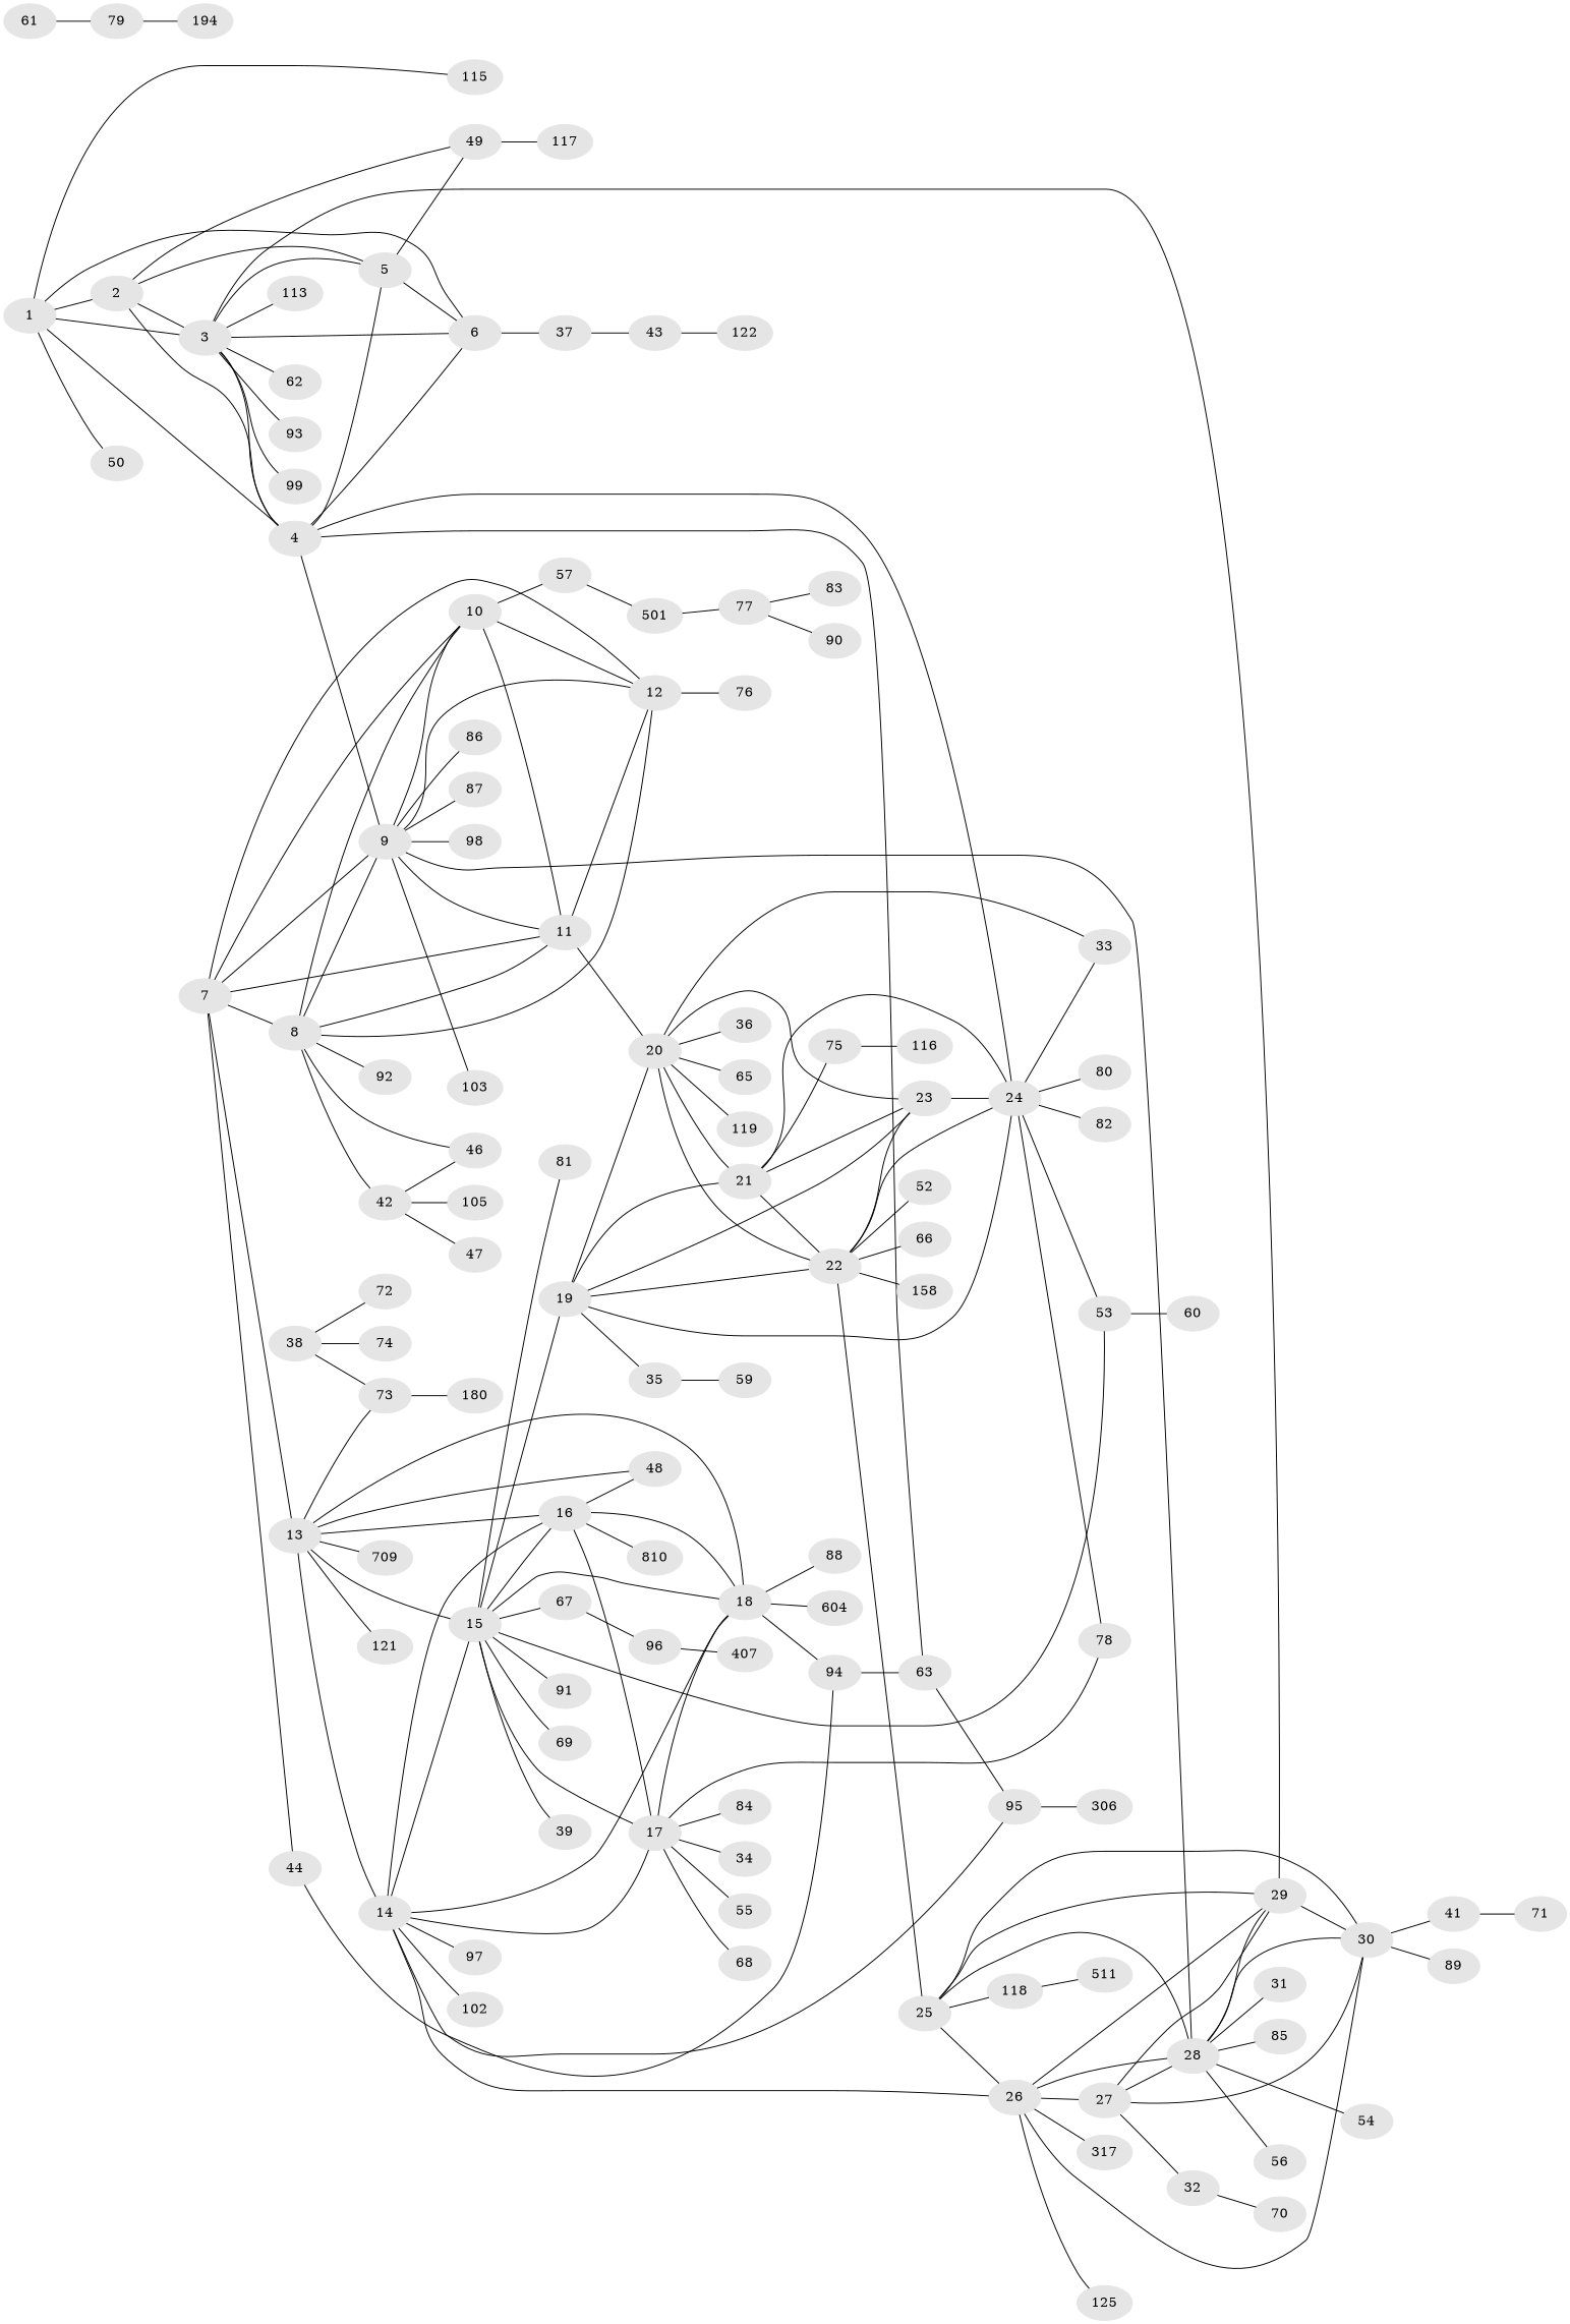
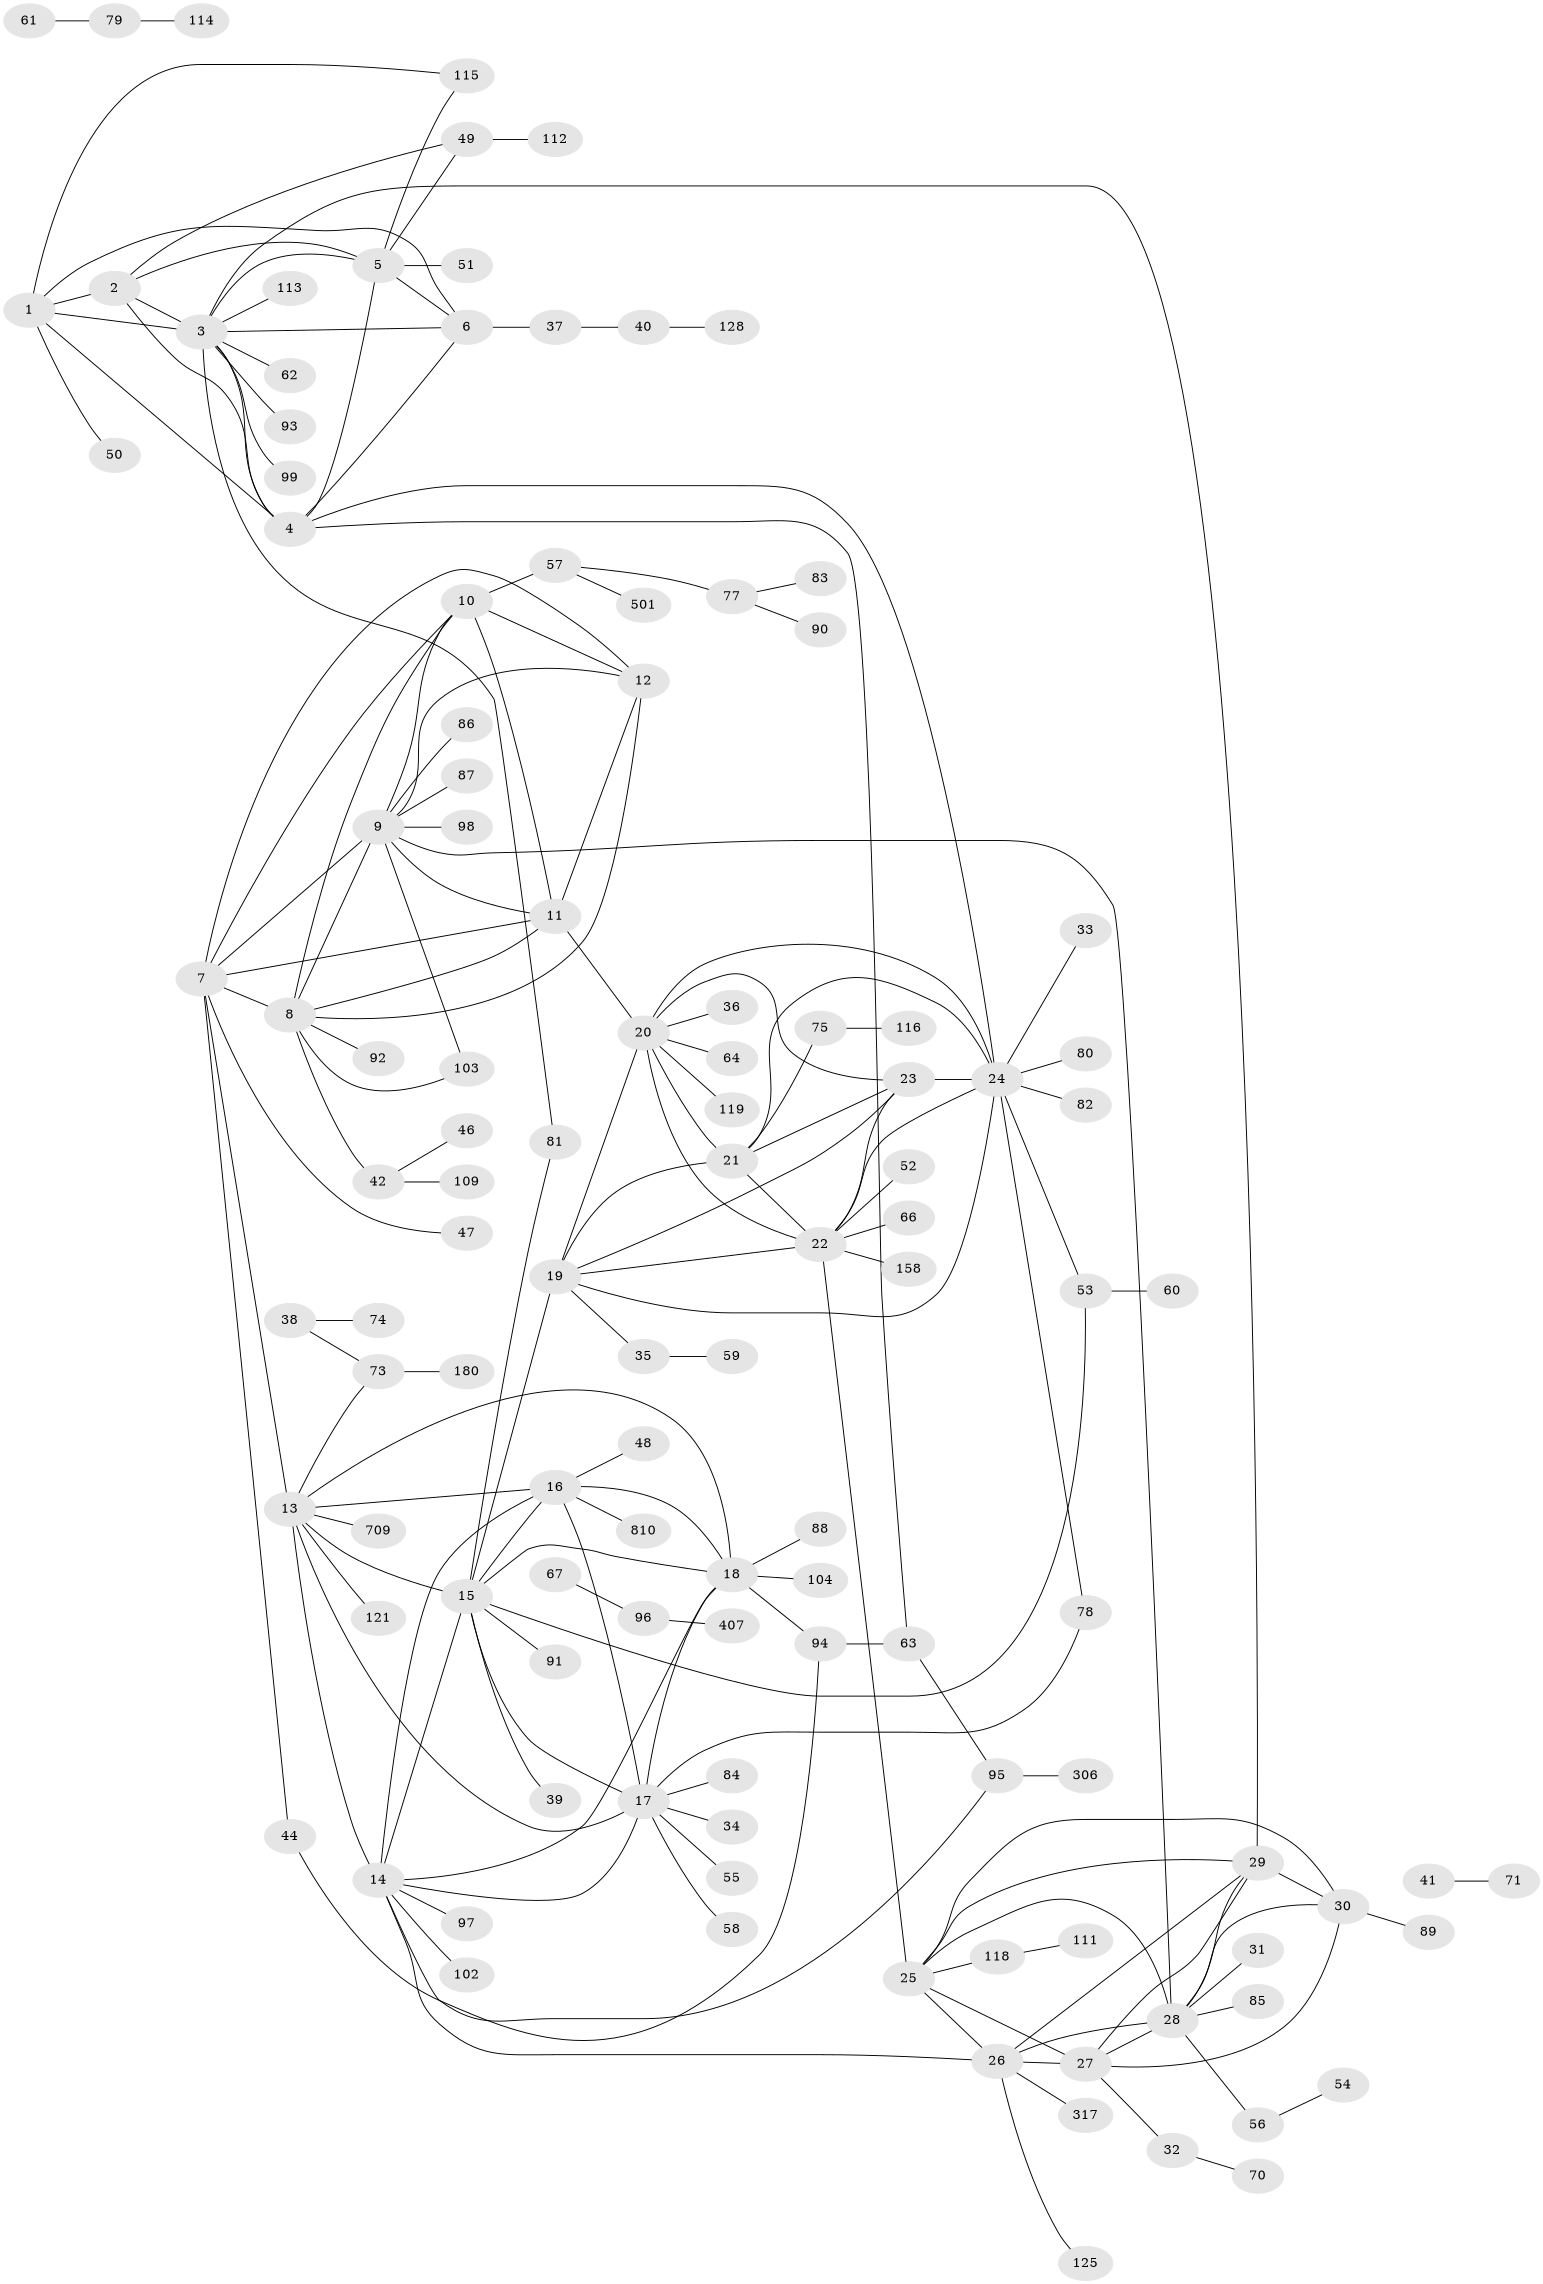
  graph {
    rankdir=LR
    node [color=gray90 style=filled]
    1
    2
    3
    4
    6
    50
    115
    5
    49
    29
    62
    81
    93
    99
    113
    9
    24
    63
+   51
    37
    18
    88
    94
-   104 [label=604]
+   104
    30
    10
    11
    12
    103
    28
    86
    87
    98
    53
    78
    33
    80
    82
    95
-   112 [label=117]
-   40 [label=43]
+   112
+   40
    7
    8
    13
    44
    47
    42
    92
    57
    20
-   76
    14
    15
    16
    17
    73
    n57 [label=709]
    121
    46
-   105
+   105 [label=109]
    31
    54
    56
    85
    61
    79
    77
    n68 [label=501]
    21
    22
    23
    36
-   65
+   65 [label=64]
    119
    26
    97
    102
    19
    39
    67
-   69
    91
    48
    n84 [label=810]
    34
    55
-   58 [label=68]
+   58
    84
    n89 [label=180]
    27
    n91 [label=317]
    n92 [label=125]
    n93 [label=306]
    35
    60
    96
    75
    25
    52
    66
    n101 [label=158]
    59
    116
    118
    32
    41
    89
-   111 [label=511]
+   111
    70
    38
-   72
    74
    71
-   122
+   122 [label=128]
    83
    90
-   114 [label=194]
+   114
    n118 [label=407]
    1 -- 2
    1 -- 3
    1 -- 4
    1 -- 6
    1 -- 50
    1 -- 115
    2 -- 3
    2 -- 4
    2 -- 5
    2 -- 49
    3 -- 4
    3 -- 6
    3 -- 5
    3 -- 29
    3 -- 62
+   3 -- 81
    3 -- 93
    3 -- 99
    3 -- 113
    4 -- 6
    4 -- 5
-   4 -- 9
    4 -- 24
    4 -- 63
    6 -- 37
    5 -- 6
+   5 -- 115
    5 -- 49
+   5 -- 51
    49 -- 112
    29 -- 30
    9 -- 10
    9 -- 11
    9 -- 12
    9 -- 103
    9 -- 28
    9 -- 86
    9 -- 87
    9 -- 98
    24 -- 53
    24 -- 78
    24 -- 33
    24 -- 80
    24 -- 82
    63 -- 95
    37 -- 40
    18 -- 88
    18 -- 94
    18 -- 104
    94 -- 63
-   30 -- 41
    30 -- 89
    10 -- 11
    10 -- 12
    10 -- 57
    11 -- 12
    11 -- 20
-   12 -- 76
    28 -- 29
    28 -- 30
    28 -- 31
-   28 -- 54
+   56 -- 54
    28 -- 56
    28 -- 85
    53 -- 60
    95 -- n93
    40 -- 122
    7 -- 9
    7 -- 10
    7 -- 11
    7 -- 12
    7 -- 8
    7 -- 13
    7 -- 44
-   42 -- 47
+   7 -- 47
    8 -- 9
    8 -- 10
    8 -- 11
    8 -- 12
-   8 -- 46
+   8 -- 103
    8 -- 42
    8 -- 92
    13 -- 18
    13 -- 14
    13 -- 15
    13 -- 16
-   13 -- 48
+   13 -- 17
    13 -- 73
    13 -- n57
    13 -- 121
    44 -- 94
    42 -- 46
    42 -- 105
-   n68 -- 77
+   57 -- 77
    57 -- n68
-   20 -- 33
+   20 -- 24
    20 -- 21
    20 -- 22
    20 -- 23
    20 -- 36
    20 -- 65
    20 -- 119
    14 -- 18
    14 -- 95
    14 -- 15
    14 -- 16
    14 -- 17
    14 -- 26
    14 -- 97
    14 -- 102
    15 -- 81
    15 -- 18
    15 -- 53
    15 -- 16
    15 -- 17
    15 -- 19
    15 -- 39
-   15 -- 67
-   15 -- 69
    15 -- 91
    16 -- 18
    16 -- 17
    16 -- 48
    16 -- n84
    17 -- 18
    17 -- 78
    17 -- 34
    17 -- 55
    17 -- 58
    17 -- 84
    73 -- n89
    61 -- 79
    79 -- 114
    77 -- 83
    77 -- 90
    21 -- 24
    21 -- 22
    21 -- 23
    21 -- 75
    22 -- 24
    22 -- 23
    22 -- 25
    22 -- 52
    22 -- 66
    22 -- n101
    23 -- 24
    26 -- 29
-   26 -- 30
    26 -- 28
    26 -- 27
    26 -- n91
    26 -- n92
    19 -- 24
    19 -- 20
    19 -- 21
    19 -- 22
    19 -- 23
    19 -- 35
    67 -- 96
    27 -- 29
    27 -- 30
    27 -- 28
    27 -- 32
    35 -- 59
    96 -- n118
    75 -- 116
    25 -- 29
    25 -- 30
    25 -- 28
    25 -- 26
+   25 -- 27
    25 -- 118
    118 -- 111
    32 -- 70
    41 -- 71
    38 -- 73
-   38 -- 72
    38 -- 74
  }
